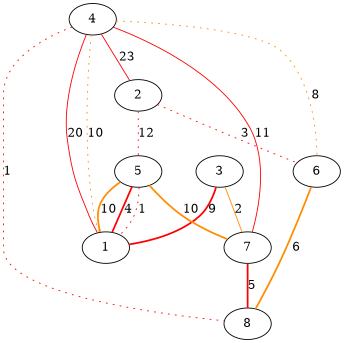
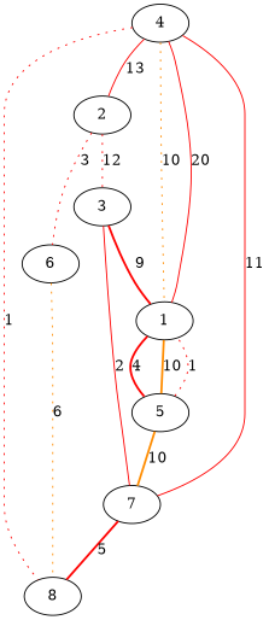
  graph {
    edge [color=red style=dotted]
    4
    2
    1
    6
    8
    3
    5
    7
-   4 -- 2 [label=23 style=solid]
+   4 -- 2 [label=13 style=solid]
    4 -- 1 [color=darkorange label=10]
-   4 -- 6 [color=darkorange label=8]
    4 -- 8 [label=1]
    2 -- 6 [label=3]
-   2 -- 5 [label=12]
+   2 -- 3 [label=12]
    1 -- 4 [label=20 style=solid]
    1 -- 5 [label=4 style=bold]
-   6 -- 8 [color=darkorange label=6 style=bold]
+   6 -- 8 [color=darkorange label=6]
    3 -- 1 [label=9 style=bold]
-   3 -- 7 [color=darkorange label=2 style=solid]
+   3 -- 7 [label=2 style=solid]
    5 -- 1 [color=darkorange label=10 style=bold]
    5 -- 1 [label=1]
    5 -- 7 [color=darkorange label=10 style=bold]
    7 -- 4 [label=11 style=solid]
    7 -- 8 [label=5 style=bold]
  }
